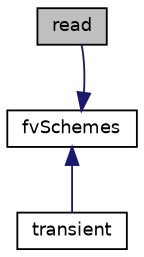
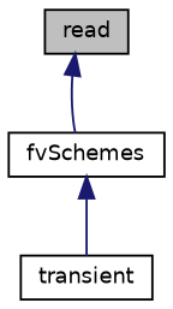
  digraph {
    rankdir=TB
    node [color=black fontname=Helvetica fontsize=10 shape=record]
    edge [color=midnightblue dir=back fontname=Helvetica fontsize=10 labelfontname=Helvetica labelfontsize=10 style=solid]
    n1 [fillcolor=grey75 fontcolor=black height=0.2 label=read style=filled width=0.4]
    n2 [height=0.2 label=fvSchemes width=0.4]
    n3 [height=0.2 label=transient width=0.4]
-   n2 -> n1
+   n1 -> n2
    n2 -> n3
  }
